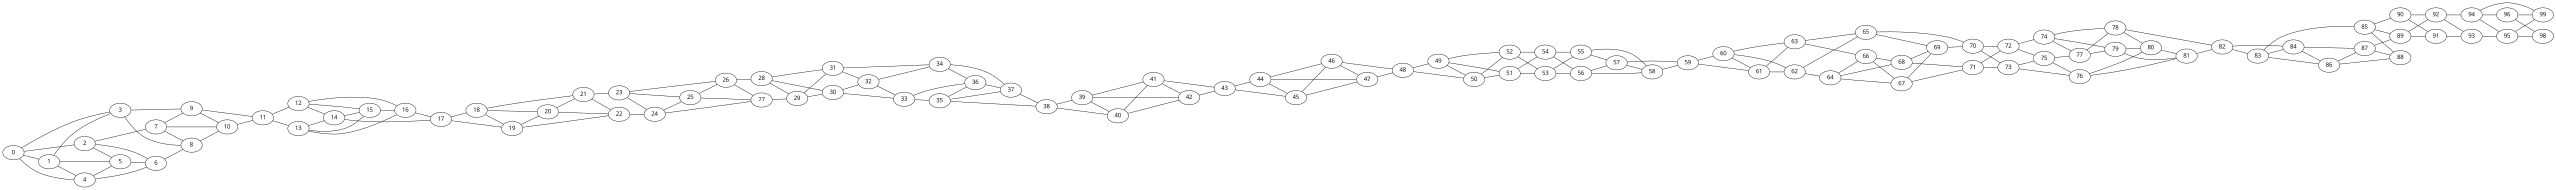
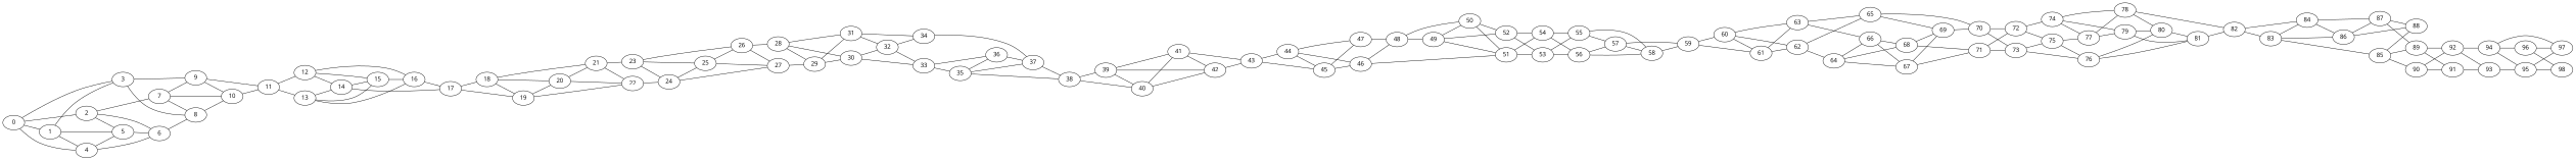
  graph {
    fontname="Open Sans"
    rankdir=LR
    node [fontname="Open Sans"]
    edge [fontname="Open Sans"]
    0
    1
    2
    3
    4
    5
    6
    7
    8
    9
    10
    11
    12
    13
    14
    15
    16
    17
    18
    19
    20
    21
    22
    23
    24
    25
    26
    27
    28
    29
    30
    31
    32
    33
    34
    35
    36
    37
    38
    39
    40
    41
    42
    43
    44
    45
    46
    47
    48
    49
    50
    51
    52
    53
    54
    55
    56
    57
    58
    59
    60
    61
    62
    63
    64
    65
    66
    67
    68
    69
    70
    71
    72
    73
    74
    75
    76
    77
    78
    79
    80
    81
    82
    83
    84
    85
    86
    87
    88
    89
    90
    91
    92
    93
    94
    95
    96
-   97 [label=99]
+   97
    98
    0 -- 1
    0 -- 2
    0 -- 3
    0 -- 4
    1 -- 3
    1 -- 4
    1 -- 5
    2 -- 5
    2 -- 6
    2 -- 7
    3 -- 8
    3 -- 9
    4 -- 5
    4 -- 6
    5 -- 6
    6 -- 8
    7 -- 8
    7 -- 9
    7 -- 10
    8 -- 10
    9 -- 10
    9 -- 11
    10 -- 11
    11 -- 12
    11 -- 13
    12 -- 14
    12 -- 15
    12 -- 16
    13 -- 14
    13 -- 15
    13 -- 16
    14 -- 15
    14 -- 17
    15 -- 16
    16 -- 17
    17 -- 18
    17 -- 19
    18 -- 19
    18 -- 20
    18 -- 21
    19 -- 20
    19 -- 22
    20 -- 21
    20 -- 22
    21 -- 22
    21 -- 23
    22 -- 24
    23 -- 24
    23 -- 25
    23 -- 26
    24 -- 25
    24 -- 27
    25 -- 26
    25 -- 27
    26 -- 27
    26 -- 28
    27 -- 29
    28 -- 29
    28 -- 30
    28 -- 31
    29 -- 30
    29 -- 31
    30 -- 32
    30 -- 33
    31 -- 32
    31 -- 34
    32 -- 33
    32 -- 34
    33 -- 35
    33 -- 36
-   34 -- 36
    34 -- 37
    35 -- 36
    35 -- 37
    35 -- 38
    36 -- 37
    37 -- 38
    38 -- 39
    38 -- 40
    39 -- 40
    39 -- 41
    39 -- 42
    40 -- 41
    40 -- 42
    41 -- 42
    41 -- 43
    42 -- 43
    43 -- 44
    43 -- 45
    44 -- 45
    44 -- 46
    44 -- 47
    45 -- 46
    45 -- 47
-   46 -- 47
+   46 -- 51
    46 -- 48
    47 -- 48
    48 -- 49
    48 -- 50
    49 -- 50
    49 -- 51
    49 -- 52
    50 -- 51
    50 -- 52
    51 -- 53
    51 -- 54
    52 -- 53
    52 -- 54
    53 -- 55
    53 -- 56
    54 -- 55
    54 -- 56
    55 -- 57
    55 -- 58
    56 -- 57
    56 -- 58
    57 -- 58
    57 -- 59
    58 -- 59
    59 -- 60
    59 -- 61
    60 -- 61
    60 -- 62
    60 -- 63
    61 -- 62
    61 -- 63
    62 -- 64
    62 -- 65
    63 -- 65
    63 -- 66
    64 -- 66
    64 -- 67
    64 -- 68
    65 -- 69
    65 -- 70
    66 -- 67
    66 -- 68
    67 -- 69
    67 -- 71
    68 -- 69
    68 -- 71
    69 -- 70
    70 -- 72
    70 -- 73
    71 -- 72
    71 -- 73
    72 -- 74
    72 -- 75
    73 -- 75
    73 -- 76
    74 -- 77
    74 -- 78
    74 -- 79
    75 -- 76
    75 -- 77
    76 -- 80
    76 -- 81
    77 -- 78
    77 -- 79
    78 -- 80
    78 -- 82
    79 -- 80
    79 -- 81
    80 -- 81
    81 -- 82
    82 -- 83
    82 -- 84
    83 -- 84
    83 -- 85
    83 -- 86
    84 -- 86
    84 -- 87
    85 -- 88
    85 -- 89
    85 -- 90
    86 -- 87
    86 -- 88
    87 -- 88
    87 -- 89
    89 -- 91
    89 -- 92
    90 -- 91
    90 -- 92
    91 -- 93
    92 -- 93
    92 -- 94
    93 -- 95
    94 -- 95
    94 -- 96
    94 -- 97
    95 -- 97
    95 -- 98
    96 -- 97
    96 -- 98
  }
